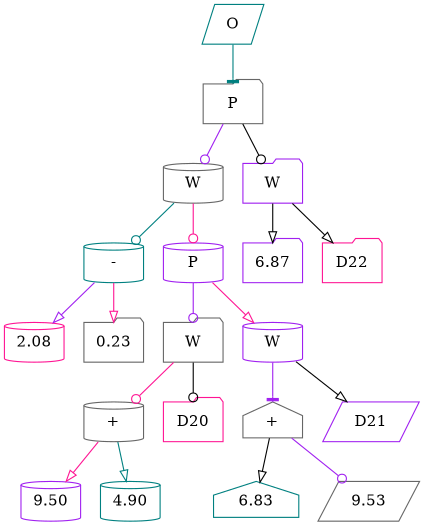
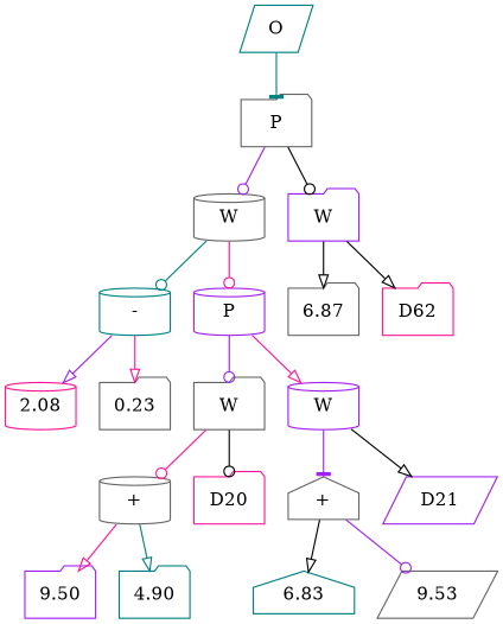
  digraph {
    node [color=gray40 shape=folder]
    edge [arrowhead=onormal color=black]
    n1 [color=teal label=O shape=parallelogram]
    n2 [label=P]
    n3 [label=W shape=cylinder]
    n4 [color=purple label=W]
    n5 [color=teal label="-" shape=cylinder]
    n6 [color=purple label=P shape=cylinder]
-   n7 [color=purple label=6.87]
-   n8 [color=deeppink label=D22]
+   n7 [label=6.87]
+   n8 [color=deeppink label=D62]
    n9 [color=deeppink label=2.08 shape=cylinder]
    n10 [label=0.23]
    n11 [label=W]
    n12 [color=purple label=W shape=cylinder]
    n13 [label="+" shape=cylinder]
    n14 [color=deeppink label=D20]
    n15 [label="+" shape=house]
    n16 [color=purple label=D21 shape=parallelogram]
-   n17 [color=purple label=9.50 shape=cylinder]
-   n18 [color=teal label=4.90 shape=cylinder]
+   n17 [color=purple label=9.50]
+   n18 [color=teal label=4.90]
    n19 [color=teal label=6.83 shape=house]
    n20 [label=9.53 shape=parallelogram]
    n1 -> n2 [arrowhead=tee color=teal]
    n2 -> n3 [arrowhead=odot color=purple]
    n2 -> n4 [arrowhead=odot]
    n3 -> n5 [arrowhead=odot color=teal]
    n3 -> n6 [arrowhead=odot color=deeppink]
    n4 -> n7
    n4 -> n8
    n5 -> n9 [color=purple]
    n5 -> n10 [color=deeppink]
    n6 -> n11 [arrowhead=odot color=purple]
    n6 -> n12 [color=deeppink]
    n11 -> n13 [arrowhead=odot color=deeppink]
    n11 -> n14 [arrowhead=odot]
    n12 -> n15 [arrowhead=tee color=purple]
    n12 -> n16
    n13 -> n17 [color=deeppink]
    n13 -> n18 [color=teal]
    n15 -> n19
    n15 -> n20 [arrowhead=odot color=purple]
  }
